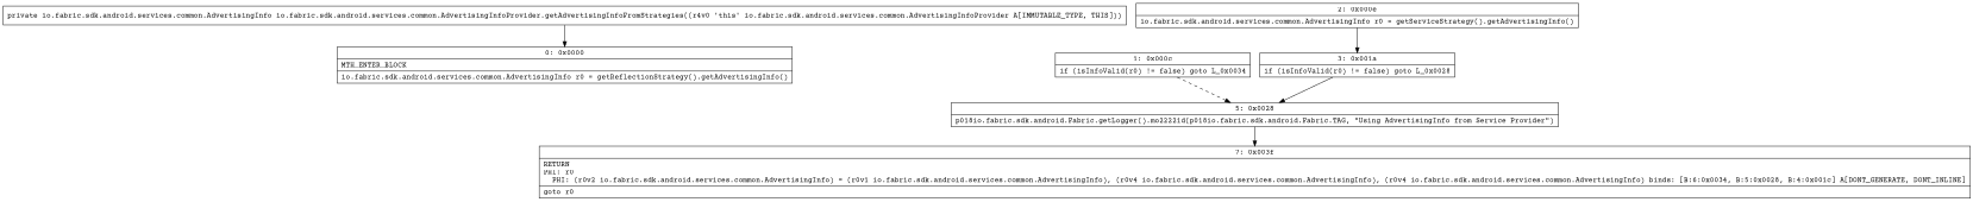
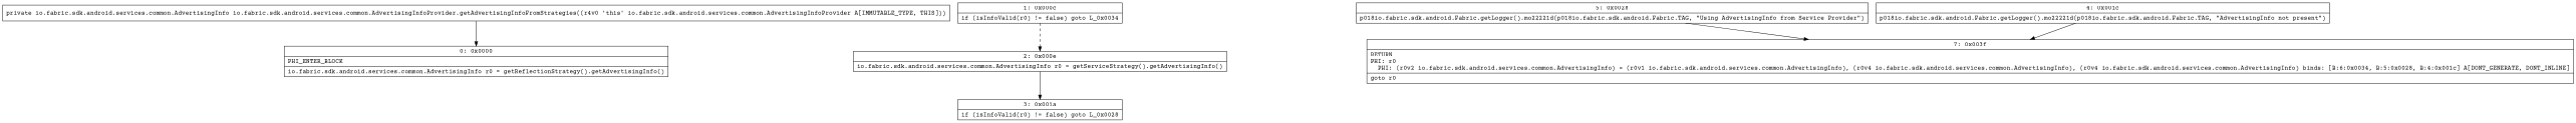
  digraph {
    fontname="Courier Prime"
    node [fontname="Courier Prime" shape=record]
    edge [fontname="Courier Prime"]
-   n1 [label="{0\:\ 0x0000|MTH_ENTER_BLOCK\l|io.fabric.sdk.android.services.common.AdvertisingInfo r0 = getReflectionStrategy().getAdvertisingInfo()\l}"]
+   n1 [label="{0\:\ 0x0000|PHI_ENTER_BLOCK\l|io.fabric.sdk.android.services.common.AdvertisingInfo r0 = getReflectionStrategy().getAdvertisingInfo()\l}"]
    n2 [label="{1\:\ 0x000c|if (isInfoValid(r0) != false) goto L_0x0034\l}"]
    n3 [label="{2\:\ 0x000e|io.fabric.sdk.android.services.common.AdvertisingInfo r0 = getServiceStrategy().getAdvertisingInfo()\l}"]
    n4 [label="{3\:\ 0x001a|if (isInfoValid(r0) != false) goto L_0x0028\l}"]
    n5 [label="{5\:\ 0x0028|p018io.fabric.sdk.android.Fabric.getLogger().mo22221d(p018io.fabric.sdk.android.Fabric.TAG, \"Using AdvertisingInfo from Service Provider\")\l}"]
+   n6 [label="{4\:\ 0x001c|p018io.fabric.sdk.android.Fabric.getLogger().mo22221d(p018io.fabric.sdk.android.Fabric.TAG, \"AdvertisingInfo not present\")\l}"]
    n7 [label="{7\:\ 0x003f|RETURN\lPHI: r0 \l  PHI: (r0v2 io.fabric.sdk.android.services.common.AdvertisingInfo) = (r0v1 io.fabric.sdk.android.services.common.AdvertisingInfo), (r0v4 io.fabric.sdk.android.services.common.AdvertisingInfo), (r0v4 io.fabric.sdk.android.services.common.AdvertisingInfo) binds: [B:6:0x0034, B:5:0x0028, B:4:0x001c] A[DONT_GENERATE, DONT_INLINE]\l|goto r0\l}"]
    n8 [label="{private io.fabric.sdk.android.services.common.AdvertisingInfo io.fabric.sdk.android.services.common.AdvertisingInfoProvider.getAdvertisingInfoFromStrategies((r4v0 'this' io.fabric.sdk.android.services.common.AdvertisingInfoProvider A[IMMUTABLE_TYPE, THIS])) }"]
-   n2 -> n5 [style=dashed]
+   n2 -> n3 [style=dashed]
    n3 -> n4
-   n4 -> n5
    n5 -> n7
+   n6 -> n7
    n8 -> n1
  }
